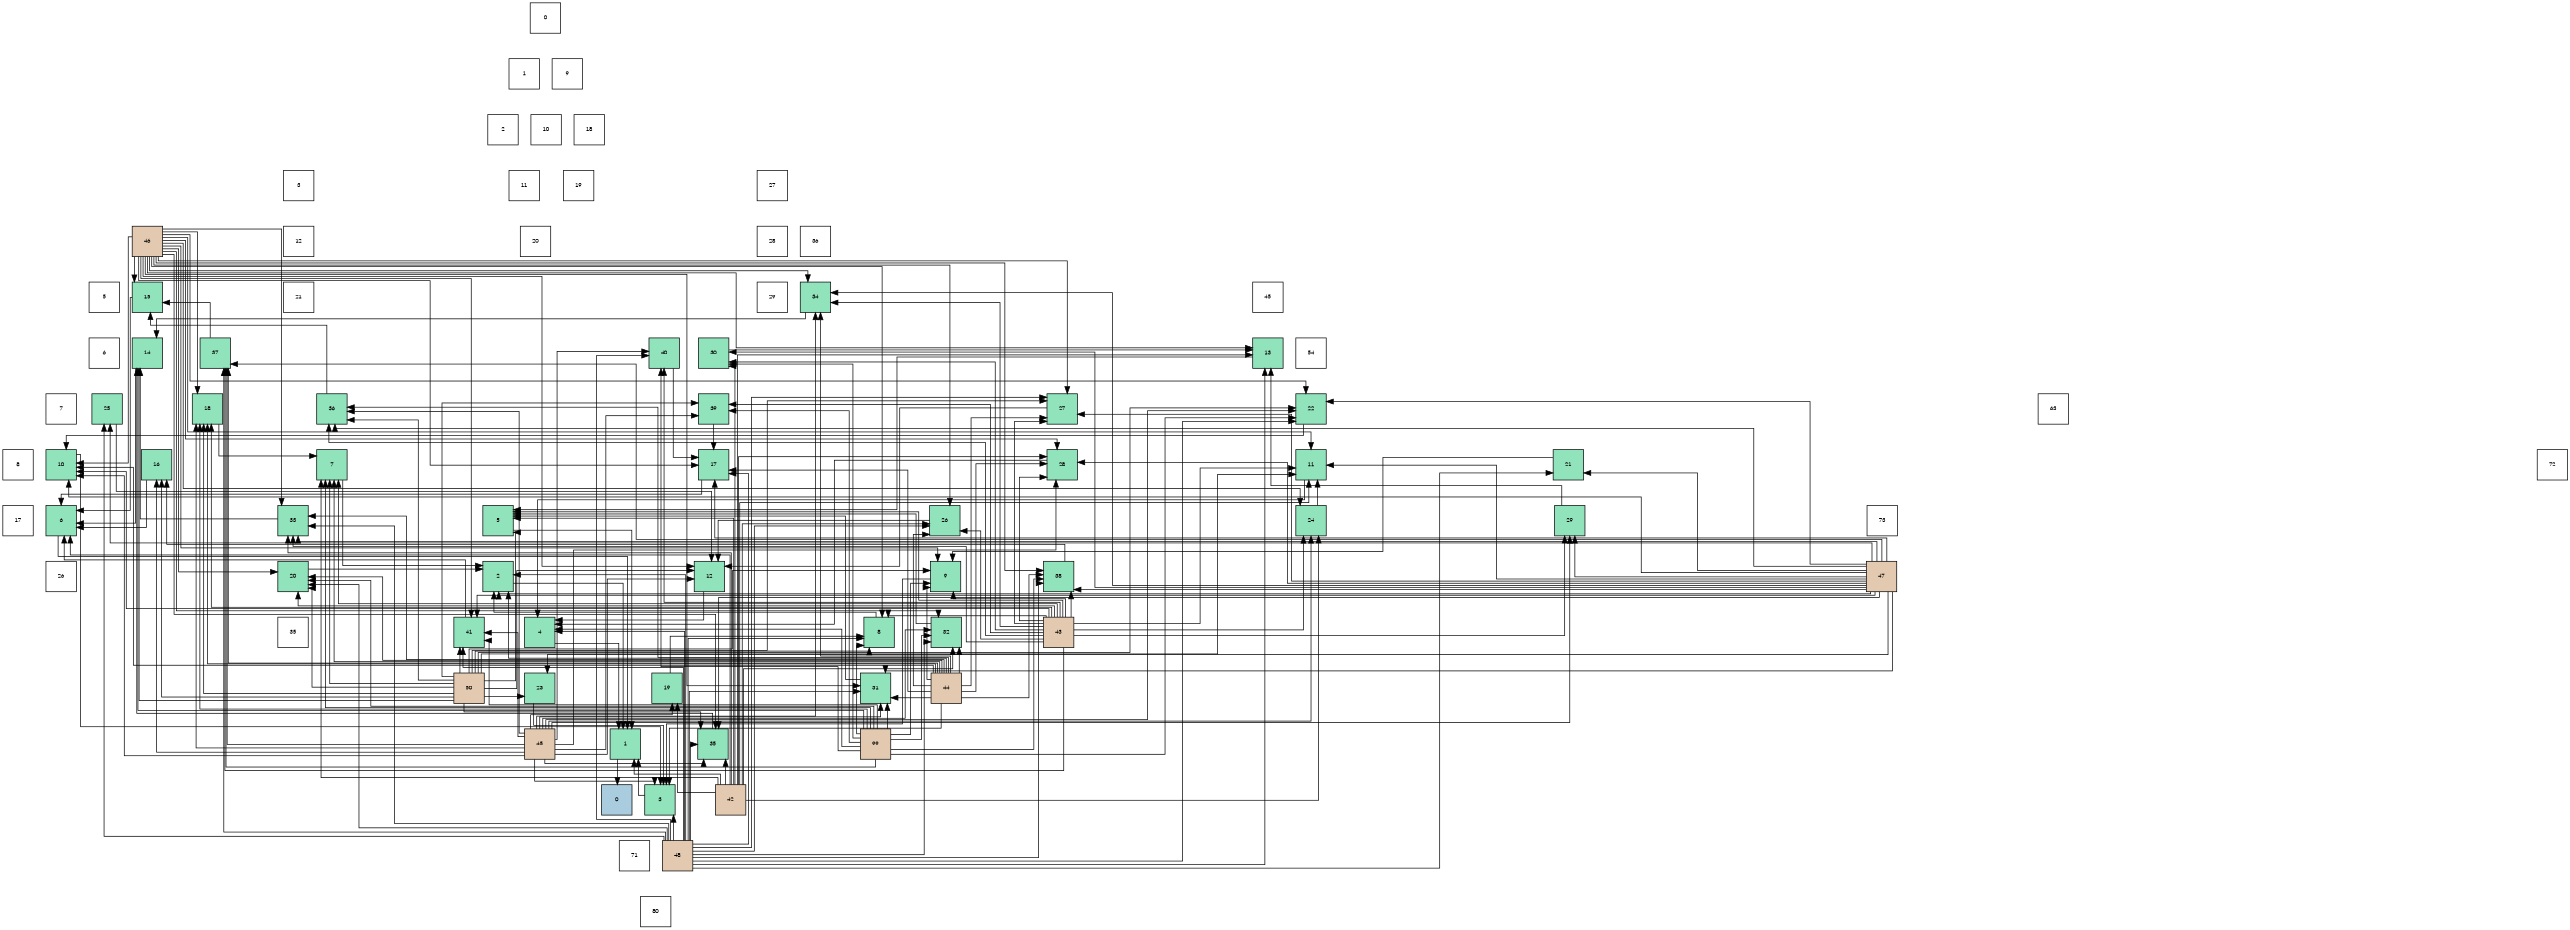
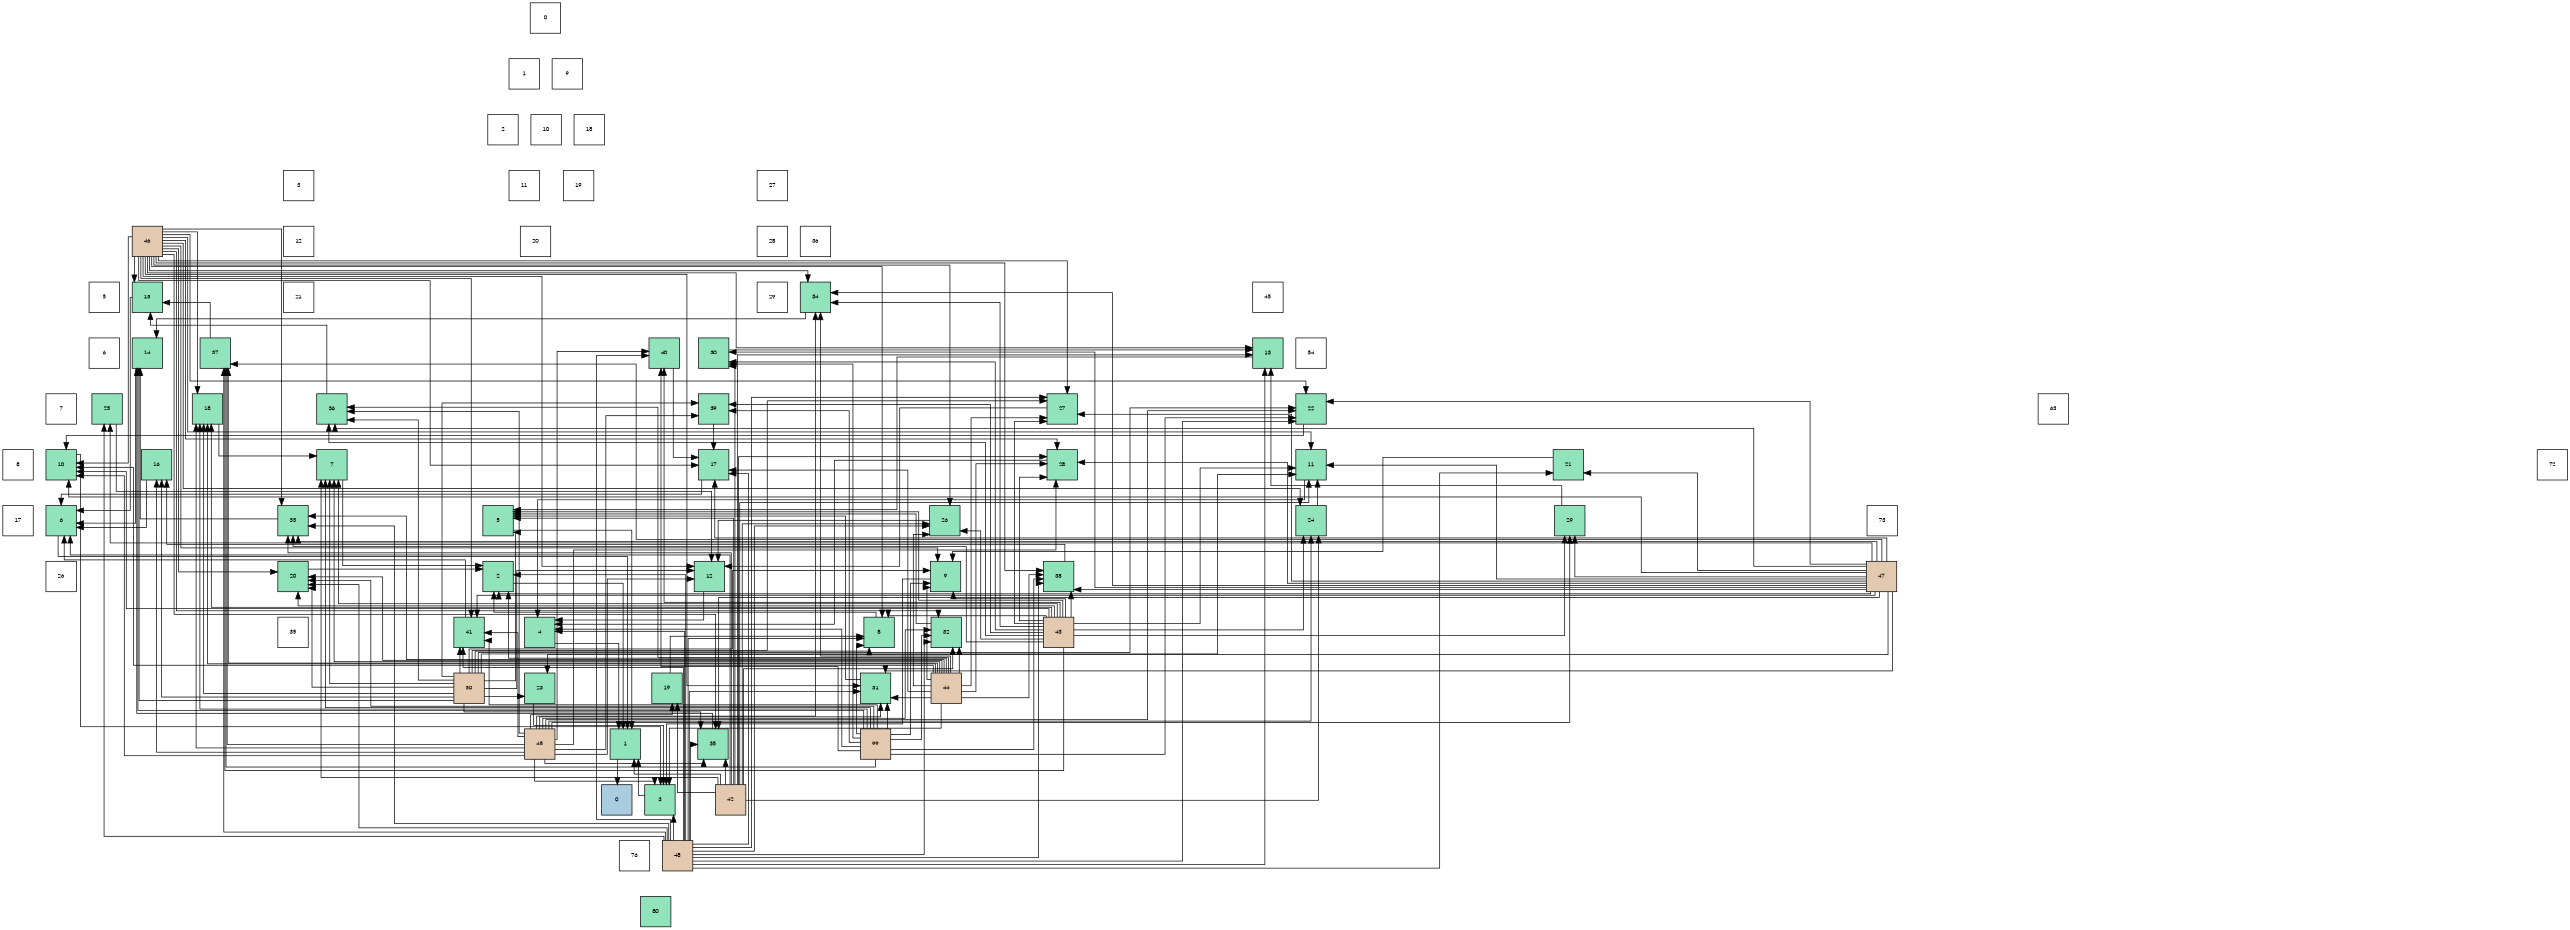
  digraph {
    fontname=Lato
    rank=same
    rankdir=TB
    splines=ortho
    node [fillcolor="#91e3bb" fixedsize=true fontname=Lato fontsize=8 shape=square style=filled]
    edge [constraint=false fontname=Lato style=vis]
    n1 [fillcolor="#ffffff" label=0 width=0.6]
    n2 [fillcolor="#ffffff" label=1 width=0.6]
    n3 [fillcolor="#ffffff" label=9 width=0.6]
    n4 [fillcolor="#ffffff" label=2 width=0.6]
    n5 [fillcolor="#ffffff" label=10 width=0.6]
    n6 [fillcolor="#ffffff" label=18 width=0.6]
    n7 [fillcolor="#ffffff" label=3 width=0.6]
    n8 [fillcolor="#ffffff" label=11 width=0.6]
    n9 [fillcolor="#ffffff" label=19 width=0.6]
    n10 [fillcolor="#e3c9af" label=46 width=0.6]
    n11 [fillcolor="#ffffff" label=12 width=0.6]
    n12 [fillcolor="#ffffff" label=20 width=0.6]
    n13 [fillcolor="#ffffff" label=5 width=0.6]
    n14 [label=15 width=0.6]
    n15 [label=10 width=0.6]
    n16 [label=18 width=0.6]
    n17 [label=33 width=0.6]
    n18 [label=20 width=0.6]
    n19 [label=34 width=0.6]
    n20 [label=17 width=0.6]
    n21 [label=41 width=0.6]
    n22 [label=13 width=0.6]
    n23 [label=27 width=0.6]
    n24 [label=28 width=0.6]
    n25 [label=26 width=0.6]
    n26 [label=12 width=0.6]
    n27 [label=22 width=0.6]
    n28 [label=11 width=0.6]
    n29 [label=24 width=0.6]
    n30 [label=9 width=0.6]
    n31 [label=8 width=0.6]
    n32 [label=38 width=0.6]
    n33 [label=32 width=0.6]
    n34 [label=31 width=0.6]
    n35 [label=35 width=0.6]
    n36 [fillcolor="#ffffff" label=21 width=0.6]
    n37 [fillcolor="#ffffff" label=6 width=0.6]
    n38 [label=14 width=0.6]
    n39 [label=37 width=0.6]
    n40 [label=6 width=0.6]
    n41 [fillcolor="#ffffff" label=17 width=0.6]
    n42 [label=3 width=0.6]
    n43 [label=16 width=0.6]
    n44 [label=7 width=0.6]
    n45 [label=2 width=0.6]
    n46 [fillcolor="#ffffff" label=35 width=0.6]
    n47 [label=30 width=0.6]
    n48 [label=5 width=0.6]
    n49 [fillcolor="#e3c9af" label=50 width=0.6]
    n50 [label=23 width=0.6]
    n51 [label=4 width=0.6]
    n52 [label=21 width=0.6]
    n53 [label=29 width=0.6]
    n54 [label=19 width=0.6]
    n55 [fillcolor="#e3c9af" label=43 width=0.6]
    n56 [fillcolor="#e3c9af" label=44 width=0.6]
    n57 [fillcolor="#e3c9af" label=99 width=0.6]
    n58 [fillcolor="#e3c9af" label=42 width=0.6]
    n59 [fillcolor="#ffffff" label=7 width=0.6]
    n60 [label=25 width=0.6]
    n61 [fillcolor="#ffffff" label=8 width=0.6]
    n62 [fillcolor="#ffffff" label=26 width=0.6]
    n63 [fillcolor="#ffffff" label=27 width=0.6]
    n64 [fillcolor="#ffffff" label=28 width=0.6]
    n65 [fillcolor="#ffffff" label=29 width=0.6]
    n66 [label=40 width=0.6]
    n67 [label=36 width=0.6]
    n68 [label=1 width=0.6]
-   n69 [fillcolor="#ffffff" label=71 width=0.6]
+   n69 [fillcolor="#ffffff" label=76 width=0.6]
    n70 [fillcolor="#e3c9af" label=48 width=0.6]
    n71 [fillcolor="#ffffff" label=36 width=0.6]
    n72 [label=39 width=0.6]
    n73 [fillcolor="#a9ccde" label=0 width=0.6]
    n74 [fillcolor="#ffffff" label=45 width=0.6]
    n75 [fillcolor="#e3c9af" label=45 width=0.6]
    n76 [fillcolor="#ffffff" label=54 width=0.6]
    n77 [fillcolor="#ffffff" label=63 width=0.6]
    n78 [fillcolor="#e3c9af" label=47 width=0.6]
    n79 [fillcolor="#ffffff" label=72 width=0.6]
    n80 [fillcolor="#ffffff" label=73 width=0.6]
-   n81 [fillcolor="#ffffff" label=80 width=0.6]
+   n81 [label=80 width=0.6]
    n1 -> n2 [constraint=true style=invis]
    n1 -> n3 [constraint=true style=invis]
    n2 -> n4 [constraint=true style=invis]
    n2 -> n5 [constraint=true style=invis]
    n3 -> n5 [constraint=true style=invis]
    n3 -> n6 [constraint=true style=invis]
    n4 -> n7 [constraint=true style=invis]
    n4 -> n8 [constraint=true style=invis]
    n5 -> n8 [constraint=true style=invis]
    n5 -> n9 [constraint=true style=invis]
    n6 -> n9 [constraint=true style=invis]
    n6 -> n63 [constraint=true style=invis]
    n7 -> n10 [constraint=true style=invis]
    n7 -> n11 [constraint=true style=invis]
    n8 -> n11 [constraint=true style=invis]
    n8 -> n12 [constraint=true style=invis]
    n9 -> n12 [constraint=true style=invis]
    n9 -> n64 [constraint=true style=invis]
    n10 -> n13 [constraint=true style=invis]
    n10 -> n14
    n10 -> n14 [constraint=true style=invis]
    n10 -> n15
    n10 -> n16
    n10 -> n17
    n10 -> n18
    n10 -> n19
    n10 -> n20
    n10 -> n21
    n10 -> n22
    n10 -> n23
    n10 -> n24
    n10 -> n25
    n10 -> n26
    n10 -> n27
    n10 -> n28
    n10 -> n29
    n10 -> n30
    n10 -> n31
    n10 -> n32
    n10 -> n33
    n10 -> n34
    n10 -> n35
    n11 -> n14 [constraint=true style=invis]
    n11 -> n36 [constraint=true style=invis]
    n12 -> n36 [constraint=true style=invis]
    n12 -> n65 [constraint=true style=invis]
    n13 -> n37 [constraint=true style=invis]
    n13 -> n38 [constraint=true style=invis]
    n14 -> n38 [constraint=true style=invis]
    n14 -> n39 [constraint=true style=invis]
    n14 -> n40
    n15 -> n40 [constraint=true style=invis]
    n15 -> n41 [constraint=true style=invis]
    n15 -> n42
    n16 -> n43 [constraint=true style=invis]
    n16 -> n44
    n16 -> n44 [constraint=true style=invis]
    n17 -> n18 [constraint=true style=invis]
    n17 -> n38
    n17 -> n45 [constraint=true style=invis]
    n18 -> n21 [constraint=true style=invis]
    n18 -> n45
    n18 -> n46 [constraint=true style=invis]
    n19 -> n22 [constraint=true style=invis]
    n19 -> n38
    n19 -> n47 [constraint=true style=invis]
    n20 -> n25 [constraint=true style=invis]
    n20 -> n40
    n20 -> n48 [constraint=true style=invis]
    n21 -> n40
    n21 -> n49 [constraint=true style=invis]
    n21 -> n50 [constraint=true style=invis]
    n22 -> n23 [constraint=true style=invis]
    n22 -> n27 [constraint=true style=invis]
    n22 -> n48
    n23 -> n24 [constraint=true style=invis]
    n23 -> n26
    n23 -> n28 [constraint=true style=invis]
    n24 -> n25 [constraint=true style=invis]
    n24 -> n29 [constraint=true style=invis]
    n24 -> n51
    n25 -> n26
    n25 -> n26 [constraint=true style=invis]
    n25 -> n30 [constraint=true style=invis]
    n26 -> n31 [constraint=true style=invis]
    n26 -> n51
    n26 -> n51 [constraint=true style=invis]
    n27 -> n15
    n27 -> n28 [constraint=true style=invis]
    n27 -> n52 [constraint=true style=invis]
    n28 -> n29 [constraint=true style=invis]
    n28 -> n51
    n28 -> n53 [constraint=true style=invis]
    n29 -> n28
    n29 -> n30 [constraint=true style=invis]
    n29 -> n32 [constraint=true style=invis]
    n30 -> n31 [constraint=true style=invis]
    n30 -> n33 [constraint=true style=invis]
    n30 -> n42
    n31 -> n34 [constraint=true style=invis]
    n31 -> n45
    n31 -> n54 [constraint=true style=invis]
    n32 -> n33 [constraint=true style=invis]
    n32 -> n43
    n32 -> n55 [constraint=true style=invis]
    n33 -> n34 [constraint=true style=invis]
    n33 -> n48
    n33 -> n56 [constraint=true style=invis]
    n34 -> n35 [constraint=true style=invis]
    n34 -> n48
    n34 -> n57 [constraint=true style=invis]
    n35 -> n38
    n35 -> n42 [constraint=true style=invis]
    n35 -> n58 [constraint=true style=invis]
    n36 -> n39 [constraint=true style=invis]
    n36 -> n66 [constraint=true style=invis]
    n37 -> n59 [constraint=true style=invis]
    n37 -> n60 [constraint=true style=invis]
    n38 -> n16 [constraint=true style=invis]
    n38 -> n40
    n38 -> n60 [constraint=true style=invis]
    n39 -> n14
    n39 -> n16 [constraint=true style=invis]
    n39 -> n67 [constraint=true style=invis]
    n40 -> n18 [constraint=true style=invis]
    n40 -> n62 [constraint=true style=invis]
    n40 -> n68
    n41 -> n62 [constraint=true style=invis]
    n42 -> n68
    n42 -> n69 [constraint=true style=invis]
    n42 -> n70 [constraint=true style=invis]
    n43 -> n17 [constraint=true style=invis]
    n43 -> n40
    n43 -> n40 [constraint=true style=invis]
    n44 -> n17 [constraint=true style=invis]
    n44 -> n45
    n44 -> n48 [constraint=true style=invis]
    n45 -> n21 [constraint=true style=invis]
    n45 -> n51 [constraint=true style=invis]
    n45 -> n68
    n46 -> n49 [constraint=true style=invis]
    n47 -> n22
    n47 -> n23 [constraint=true style=invis]
    n47 -> n72 [constraint=true style=invis]
    n48 -> n26 [constraint=true style=invis]
    n48 -> n45 [constraint=true style=invis]
    n48 -> n68
    n49 -> n16
    n49 -> n18
    n49 -> n21
    n49 -> n23
    n49 -> n26
    n49 -> n27
    n49 -> n28
    n49 -> n30
    n49 -> n31
    n49 -> n35
    n49 -> n38
    n49 -> n43
    n49 -> n44
    n49 -> n48
    n49 -> n50
    n49 -> n67
    n49 -> n72
    n49 -> n75 [constraint=true style=invis]
    n50 -> n42
    n50 -> n68 [constraint=true style=invis]
    n50 -> n75 [constraint=true style=invis]
    n51 -> n50 [constraint=true style=invis]
    n51 -> n54 [constraint=true style=invis]
    n51 -> n68
    n52 -> n30
    n52 -> n53 [constraint=true style=invis]
    n52 -> n80 [constraint=true style=invis]
    n53 -> n22
    n53 -> n32 [constraint=true style=invis]
    n53 -> n78 [constraint=true style=invis]
    n54 -> n31
    n54 -> n35 [constraint=true style=invis]
    n54 -> n68 [constraint=true style=invis]
    n55 -> n15
    n55 -> n16
    n55 -> n17
    n55 -> n18
    n55 -> n19
    n55 -> n23
    n55 -> n24
    n55 -> n25
    n55 -> n28
    n55 -> n29
    n55 -> n30
    n55 -> n31
    n55 -> n32
    n55 -> n39
    n55 -> n44
    n55 -> n47
    n55 -> n48
    n55 -> n53
    n55 -> n56 [constraint=true style=invis]
    n55 -> n66
    n55 -> n67
    n55 -> n72
    n56 -> n15
    n56 -> n16
    n56 -> n17
    n56 -> n18
    n56 -> n19
    n56 -> n20
    n56 -> n23
    n56 -> n24
    n56 -> n25
    n56 -> n30
    n56 -> n32
    n56 -> n33
    n56 -> n34
    n56 -> n39
    n56 -> n42
    n56 -> n44
    n56 -> n45
    n56 -> n57 [constraint=true style=invis]
    n56 -> n67
    n57 -> n16
    n57 -> n18
    n57 -> n21
    n57 -> n27
    n57 -> n30
    n57 -> n31
    n57 -> n32
    n57 -> n33
    n57 -> n34
    n57 -> n38
    n57 -> n39
    n57 -> n44
    n57 -> n47
    n57 -> n51
    n57 -> n58 [constraint=true style=invis]
    n57 -> n66
    n57 -> n72
    n58 -> n17
    n58 -> n22
    n58 -> n24
    n58 -> n25
    n58 -> n28
    n58 -> n29
    n58 -> n33
    n58 -> n35
    n58 -> n40
    n58 -> n44
    n58 -> n47
    n58 -> n48
    n58 -> n54
    n58 -> n68
    n58 -> n70 [constraint=true style=invis]
    n59 -> n15 [constraint=true style=invis]
    n59 -> n61 [constraint=true style=invis]
    n60 -> n15 [constraint=true style=invis]
    n60 -> n26
    n60 -> n43 [constraint=true style=invis]
    n61 -> n41 [constraint=true style=invis]
    n62 -> n46 [constraint=true style=invis]
    n63 -> n64 [constraint=true style=invis]
    n63 -> n71 [constraint=true style=invis]
    n64 -> n19 [constraint=true style=invis]
    n64 -> n65 [constraint=true style=invis]
    n65 -> n47 [constraint=true style=invis]
    n65 -> n66 [constraint=true style=invis]
    n66 -> n20
    n66 -> n67 [constraint=true style=invis]
    n66 -> n72 [constraint=true style=invis]
    n67 -> n14
    n67 -> n20 [constraint=true style=invis]
    n67 -> n44 [constraint=true style=invis]
    n68 -> n42 [constraint=true style=invis]
    n68 -> n73
    n68 -> n73 [constraint=true style=invis]
    n69 -> n81 [constraint=true style=invis]
    n70 -> n17
    n70 -> n18
    n70 -> n20
    n70 -> n21
    n70 -> n22
    n70 -> n23
    n70 -> n25
    n70 -> n27
    n70 -> n31
    n70 -> n32
    n70 -> n33
    n70 -> n34
    n70 -> n35
    n70 -> n39
    n70 -> n42
    n70 -> n45
    n70 -> n51
    n70 -> n52
    n70 -> n60
    n70 -> n66
    n70 -> n81 [constraint=true style=invis]
    n71 -> n19 [constraint=true style=invis]
    n71 -> n74 [constraint=true style=invis]
    n72 -> n20
    n72 -> n20 [constraint=true style=invis]
    n72 -> n24 [constraint=true style=invis]
    n73 -> n69 [constraint=true style=invis]
    n74 -> n22 [constraint=true style=invis]
    n74 -> n76 [constraint=true style=invis]
    n75 -> n15
    n75 -> n16
    n75 -> n19
    n75 -> n21
    n75 -> n24
    n75 -> n26
    n75 -> n27
    n75 -> n29
    n75 -> n33
    n75 -> n34
    n75 -> n35
    n75 -> n39
    n75 -> n42
    n75 -> n43
    n75 -> n53
    n75 -> n54
    n75 -> n66
    n75 -> n67
    n75 -> n72
    n75 -> n73 [constraint=true style=invis]
    n76 -> n27 [constraint=true style=invis]
    n76 -> n77 [constraint=true style=invis]
    n77 -> n52 [constraint=true style=invis]
    n77 -> n79 [constraint=true style=invis]
    n78 -> n15
    n78 -> n17
    n78 -> n19
    n78 -> n20
    n78 -> n21
    n78 -> n23
    n78 -> n24
    n78 -> n27
    n78 -> n28
    n78 -> n32
    n78 -> n34
    n78 -> n35
    n78 -> n39
    n78 -> n45
    n78 -> n47
    n78 -> n50
    n78 -> n52
    n78 -> n53
    n78 -> n55 [constraint=true style=invis]
    n78 -> n60
    n78 -> n67
    n79 -> n80 [constraint=true style=invis]
    n80 -> n78 [constraint=true style=invis]
  }
